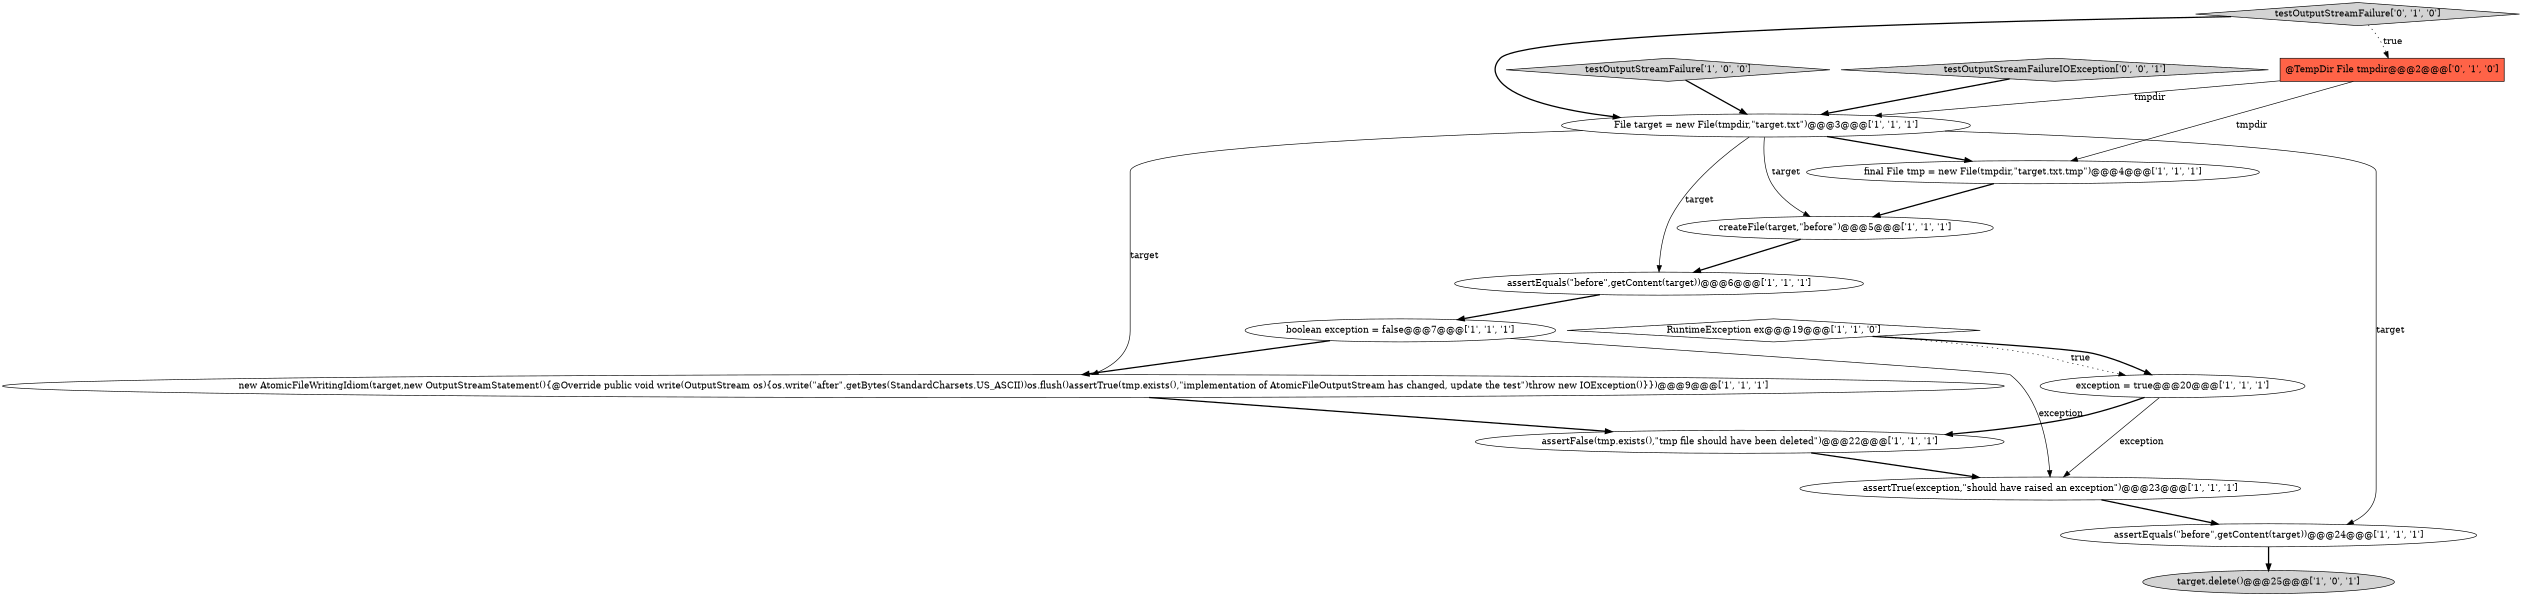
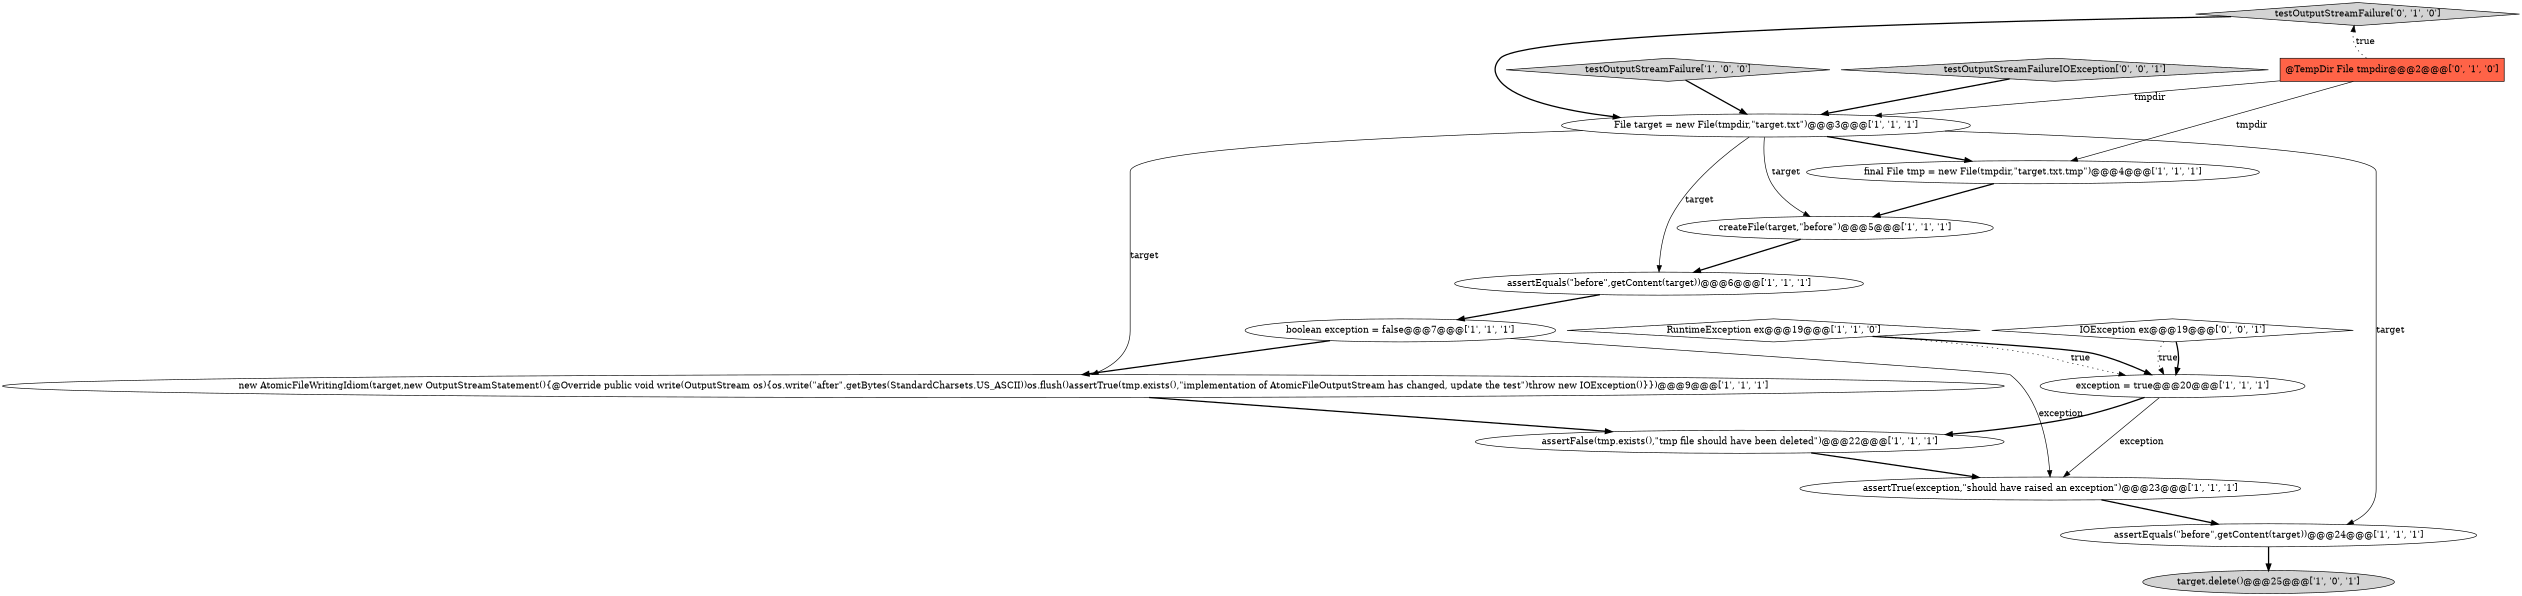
  digraph {
    node [fillcolor=white shape=ellipse style=filled]
    edge [style=bold]
    n1 [label="final File tmp = new File(tmpdir,\"target.txt.tmp\")@@@4@@@['1', '1', '1']"]
    n2 [label="createFile(target,\"before\")@@@5@@@['1', '1', '1']"]
    n3 [label="assertEquals(\"before\",getContent(target))@@@6@@@['1', '1', '1']"]
    n4 [label="boolean exception = false@@@7@@@['1', '1', '1']"]
    n5 [label="assertTrue(exception,\"should have raised an exception\")@@@23@@@['1', '1', '1']"]
    n6 [label="new AtomicFileWritingIdiom(target,new OutputStreamStatement(){@Override public void write(OutputStream os){os.write(\"after\".getBytes(StandardCharsets.US_ASCII))os.flush()assertTrue(tmp.exists(),\"implementation of AtomicFileOutputStream has changed, update the test\")throw new IOException()}})@@@9@@@['1', '1', '1']"]
    n7 [label="assertEquals(\"before\",getContent(target))@@@24@@@['1', '1', '1']"]
    n8 [label="assertFalse(tmp.exists(),\"tmp file should have been deleted\")@@@22@@@['1', '1', '1']"]
    n9 [fillcolor=lightgray label="testOutputStreamFailure['1', '0', '0']" shape=diamond]
    n10 [label="File target = new File(tmpdir,\"target.txt\")@@@3@@@['1', '1', '1']"]
+   n11 [label="IOException ex@@@19@@@['0', '0', '1']" shape=diamond]
    n12 [label="exception = true@@@20@@@['1', '1', '1']"]
    n13 [fillcolor=lightgray label="target.delete()@@@25@@@['1', '0', '1']"]
    n14 [fillcolor=lightgray label="testOutputStreamFailure['0', '1', '0']" shape=diamond]
    n15 [fillcolor=tomato label="@TempDir File tmpdir@@@2@@@['0', '1', '0']" shape=box]
    n16 [label="RuntimeException ex@@@19@@@['1', '1', '0']" shape=diamond]
    n17 [fillcolor=lightgray label="testOutputStreamFailureIOException['0', '0', '1']" shape=diamond]
    n1 -> n2
    n2 -> n3
    n3 -> n4
    n4 -> n5 [label=exception style=solid]
    n4 -> n6
    n5 -> n7
    n6 -> n8
    n7 -> n13
    n8 -> n5
    n9 -> n10
    n10 -> n1
    n10 -> n2 [label=target style=solid]
    n10 -> n3 [label=target style=solid]
    n10 -> n6 [label=target style=solid]
    n10 -> n7 [label=target style=solid]
+   n11 -> n12 [label=true style=dotted]
+   n11 -> n12
    n12 -> n5 [label=exception style=solid]
    n12 -> n8
    n14 -> n10
-   n14 -> n15 [label=true style=dotted]
+   n15 -> n14 [label=true style=dotted]
    n15 -> n1 [label=tmpdir style=solid]
    n15 -> n10 [label=tmpdir style=solid]
    n16 -> n12
    n16 -> n12 [label=true style=dotted]
    n17 -> n10
  }
